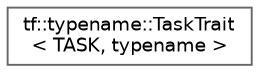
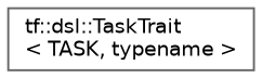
  digraph {
    rankdir=LR
-   n1 [color=grey40 fillcolor=white fontname=Helvetica fontsize=10 height=0.2 label="tf::typename::TaskTrait\l\< TASK, typename \>" shape=box style=filled width=0.4]
+   n1 [color=grey40 fillcolor=white fontname=Helvetica fontsize=10 height=0.2 label="tf::dsl::TaskTrait\l\< TASK, typename \>" shape=box style=filled width=0.4]
  }
